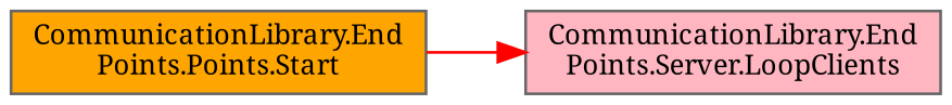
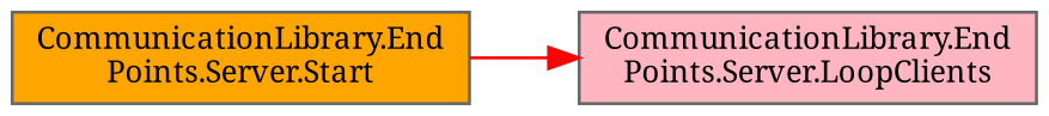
  digraph {
    rankdir=RL
    fontname="Noto Serif"
    node [color=gray40 fontname="Noto Serif" fontsize=10 shape=box style=filled]
    n1 [fillcolor=lightpink fontcolor=black height=0.2 label="CommunicationLibrary.End\lPoints.Server.LoopClients" width=0.4]
-   n2 [fillcolor=orange height=0.2 label="CommunicationLibrary.End\lPoints.Points.Start" width=0.4]
+   n2 [fillcolor=orange height=0.2 label="CommunicationLibrary.End\lPoints.Server.Start" width=0.4]
    n1 -> n2 [color=red dir=back fontname="Noto Serif" fontsize=10 labelfontname=Helvetica labelfontsize=10 style=solid]
  }
